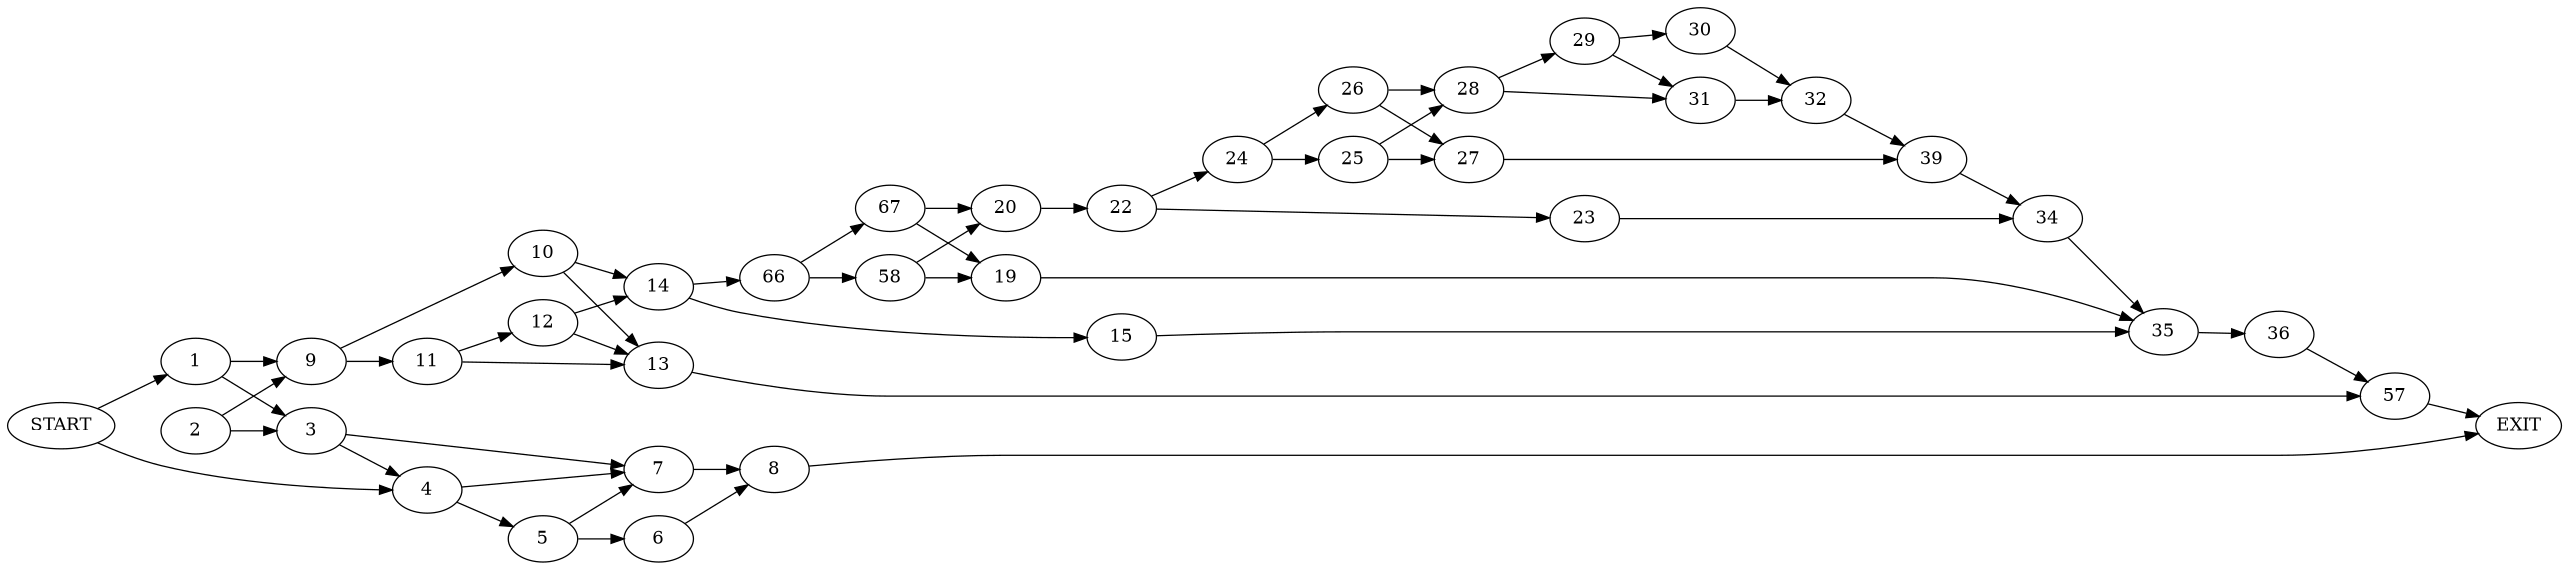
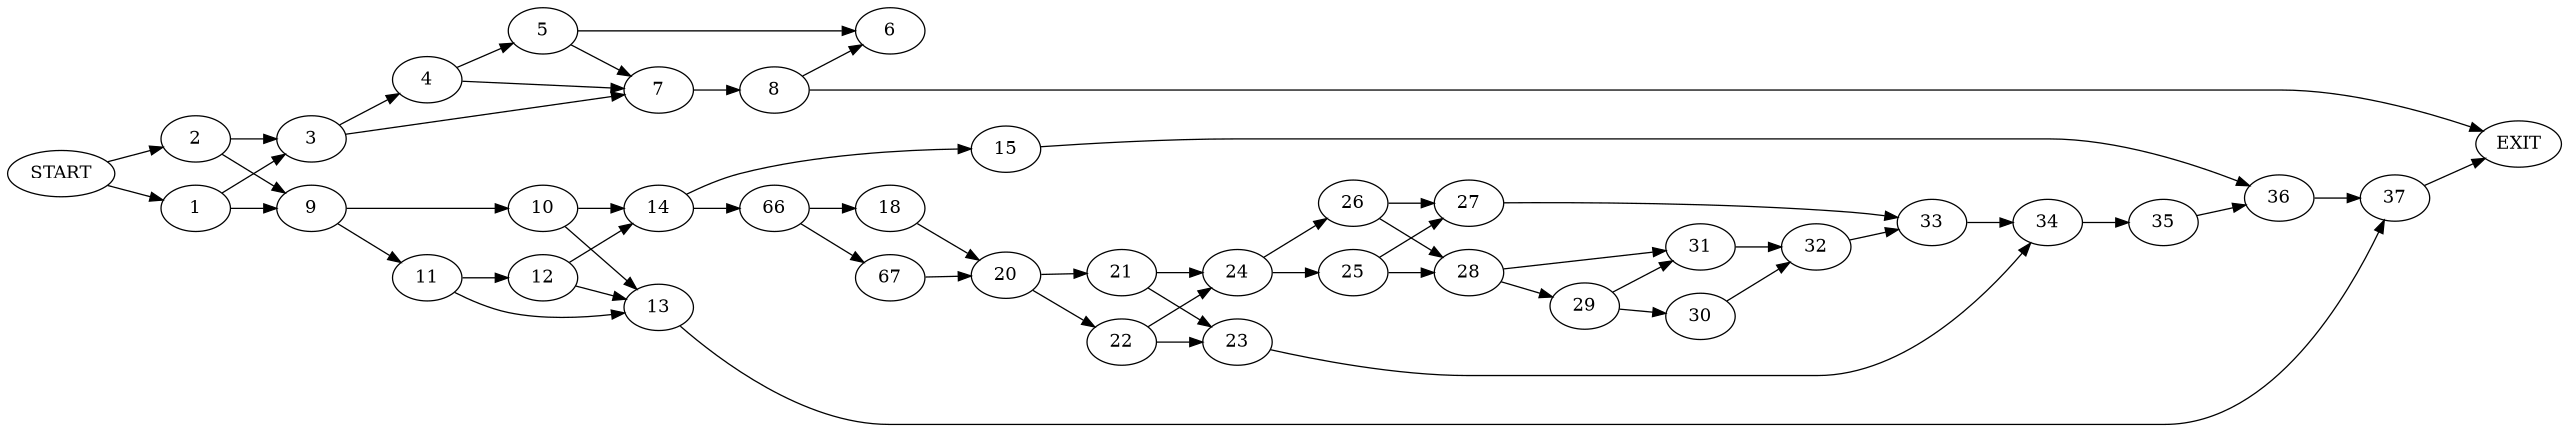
  digraph {
    rankdir=LR
    n1 [label=START]
    1
    2
    3
    9
    4
    7
    10
    11
    5
    8
    6
    n13 [label=EXIT]
    13
    14
    12
-   37 [label=57]
+   37
    15
    n19 [label=66]
    36
    n21 [label=67]
-   18 [label=58]
-   19
+   18
    20
    35
+   21
    22
    23
    24
    34
    25
    26
    27
    28
-   33 [label=39]
+   33
    29
    31
    30
    32
    n1 -> 1
-   n1 -> 4
+   n1 -> 2
    1 -> 3
    1 -> 9
    2 -> 3
    2 -> 9
    3 -> 4
    3 -> 7
    9 -> 10
    9 -> 11
    4 -> 7
    4 -> 5
    7 -> 8
    10 -> 13
    10 -> 14
    11 -> 13
    11 -> 12
    5 -> 7
    5 -> 6
    8 -> n13
-   6 -> 8
+   8 -> 6
    13 -> 37
    14 -> 15
    14 -> n19
    12 -> 13
    12 -> 14
    37 -> n13
-   15 -> 35
+   15 -> 36
    n19 -> n21
    n19 -> 18
    36 -> 37
-   n21 -> 19
    n21 -> 20
-   18 -> 19
    18 -> 20
-   19 -> 35
+   20 -> 21
    20 -> 22
    35 -> 36
+   21 -> 23
+   21 -> 24
    22 -> 23
    22 -> 24
    23 -> 34
    24 -> 25
    24 -> 26
    34 -> 35
    25 -> 27
    25 -> 28
    26 -> 27
    26 -> 28
    27 -> 33
    28 -> 29
    28 -> 31
    33 -> 34
    29 -> 31
    29 -> 30
    31 -> 32
    30 -> 32
    32 -> 33
  }
